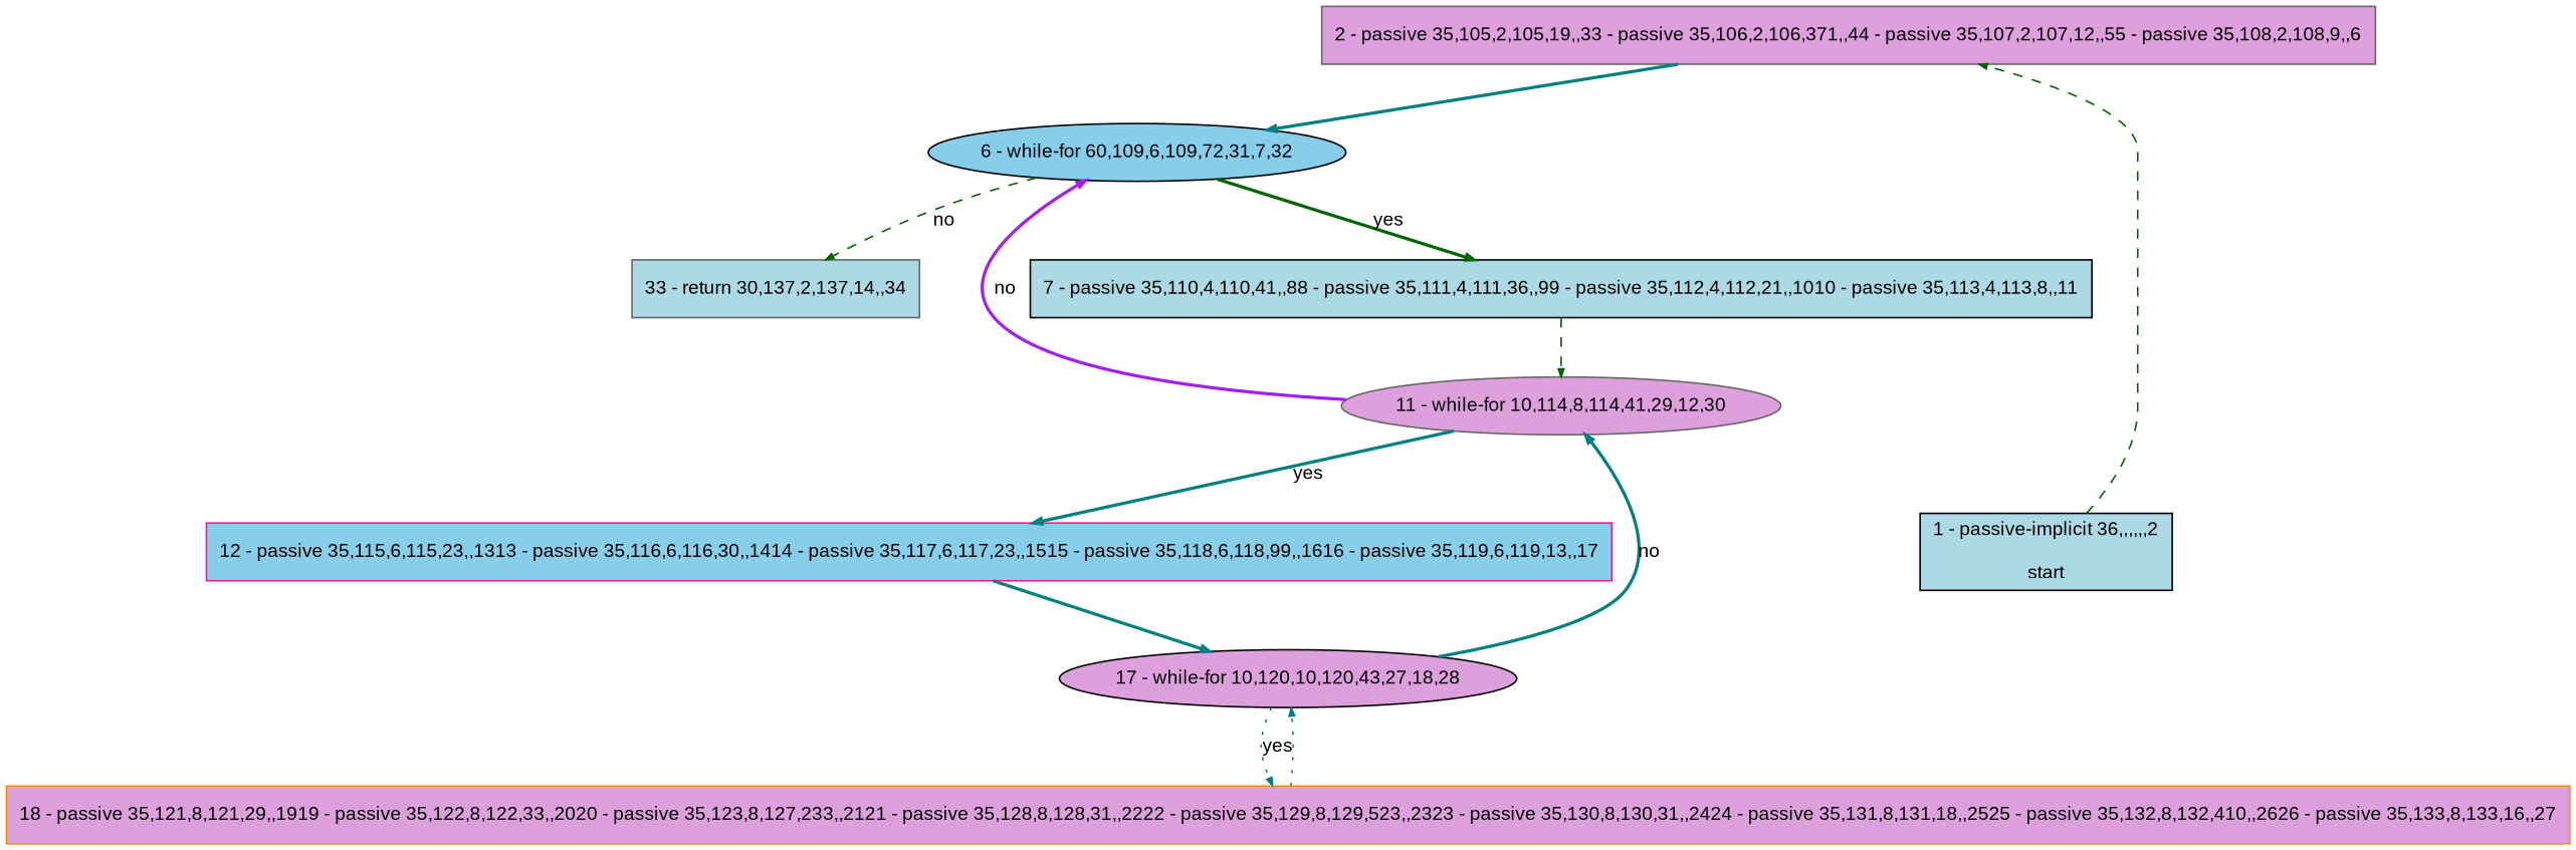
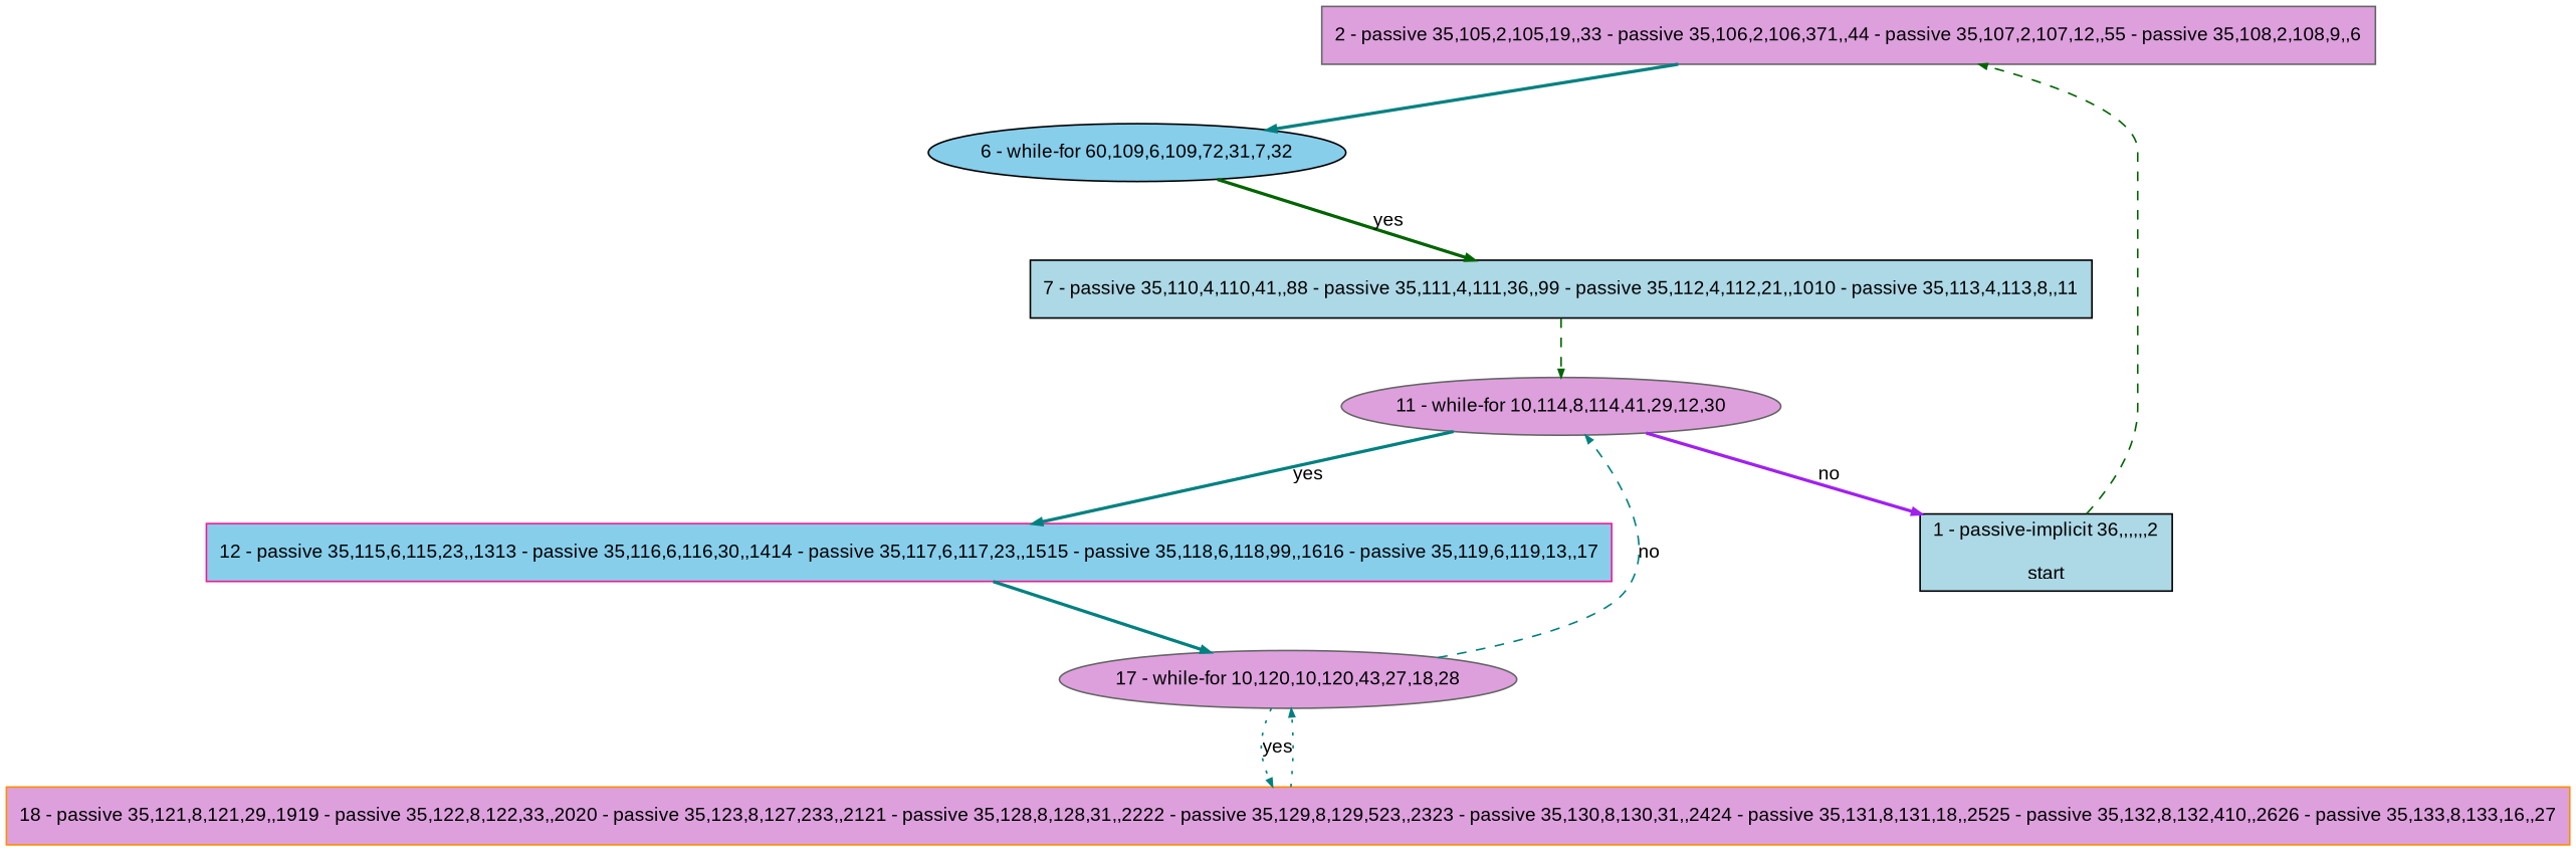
  digraph {
    bgcolor=white
    compound=true
    fillcolor="#FFFFCC"
    fontname=Arial
    fontsize=12
    pack=true
    packmode=clust
    style="rounded,filled"
    node [color=gray40 compound=true fillcolor=plum fixedsize=false fontname=Arial fontsize=12 node_initialized=no shape=box style=filled]
    edge [arrowhead=normal arrowsize=0.5 arrowtail=none color=teal compound=true dir=forward fontcolor=black fontname=Arial fontsize=12 style=bold]
    n1 [label="2 - passive 35,105,2,105,19,,33 - passive 35,106,2,106,371,,44 - passive 35,107,2,107,12,,55 - passive 35,108,2,108,9,,6"]
    n2 [color=black fillcolor=skyblue label="6 - while-for 60,109,6,109,72,31,7,32" shape=oval]
    n3 [color=black fillcolor=lightblue label="7 - passive 35,110,4,110,41,,88 - passive 35,111,4,111,36,,99 - passive 35,112,4,112,21,,1010 - passive 35,113,4,113,8,,11"]
-   n4 [fillcolor=lightblue label="33 - return 30,137,2,137,14,,34"]
    n5 [color=black fillcolor=lightblue label="1 - passive-implicit 36,,,,,,2\n\nstart"]
    n6 [label="11 - while-for 10,114,8,114,41,29,12,30" shape=oval]
    n7 [color=deeppink fillcolor=skyblue label="12 - passive 35,115,6,115,23,,1313 - passive 35,116,6,116,30,,1414 - passive 35,117,6,117,23,,1515 - passive 35,118,6,118,99,,1616 - passive 35,119,6,119,13,,17"]
-   n8 [color=black label="17 - while-for 10,120,10,120,43,27,18,28" shape=oval]
+   n8 [label="17 - while-for 10,120,10,120,43,27,18,28" shape=oval]
    n9 [color=darkorange label="18 - passive 35,121,8,121,29,,1919 - passive 35,122,8,122,33,,2020 - passive 35,123,8,127,233,,2121 - passive 35,128,8,128,31,,2222 - passive 35,129,8,129,523,,2323 - passive 35,130,8,130,31,,2424 - passive 35,131,8,131,18,,2525 - passive 35,132,8,132,410,,2626 - passive 35,133,8,133,16,,27"]
    n1 -> n2
    n2 -> n3 [color=darkgreen label=yes]
-   n2 -> n4 [color=darkgreen label=no style=dashed]
    n3 -> n6 [color=darkgreen style=dashed]
    n5 -> n1 [color=darkgreen style=dashed]
-   n6 -> n2 [color=purple label=no]
+   n6 -> n5 [color=purple label=no]
    n6 -> n7 [label=yes]
    n7 -> n8
-   n8 -> n6 [label=no]
+   n8 -> n6 [label=no style=dashed]
    n8 -> n9 [label=yes style=dotted]
    n9 -> n8 [style=dotted]
  }
